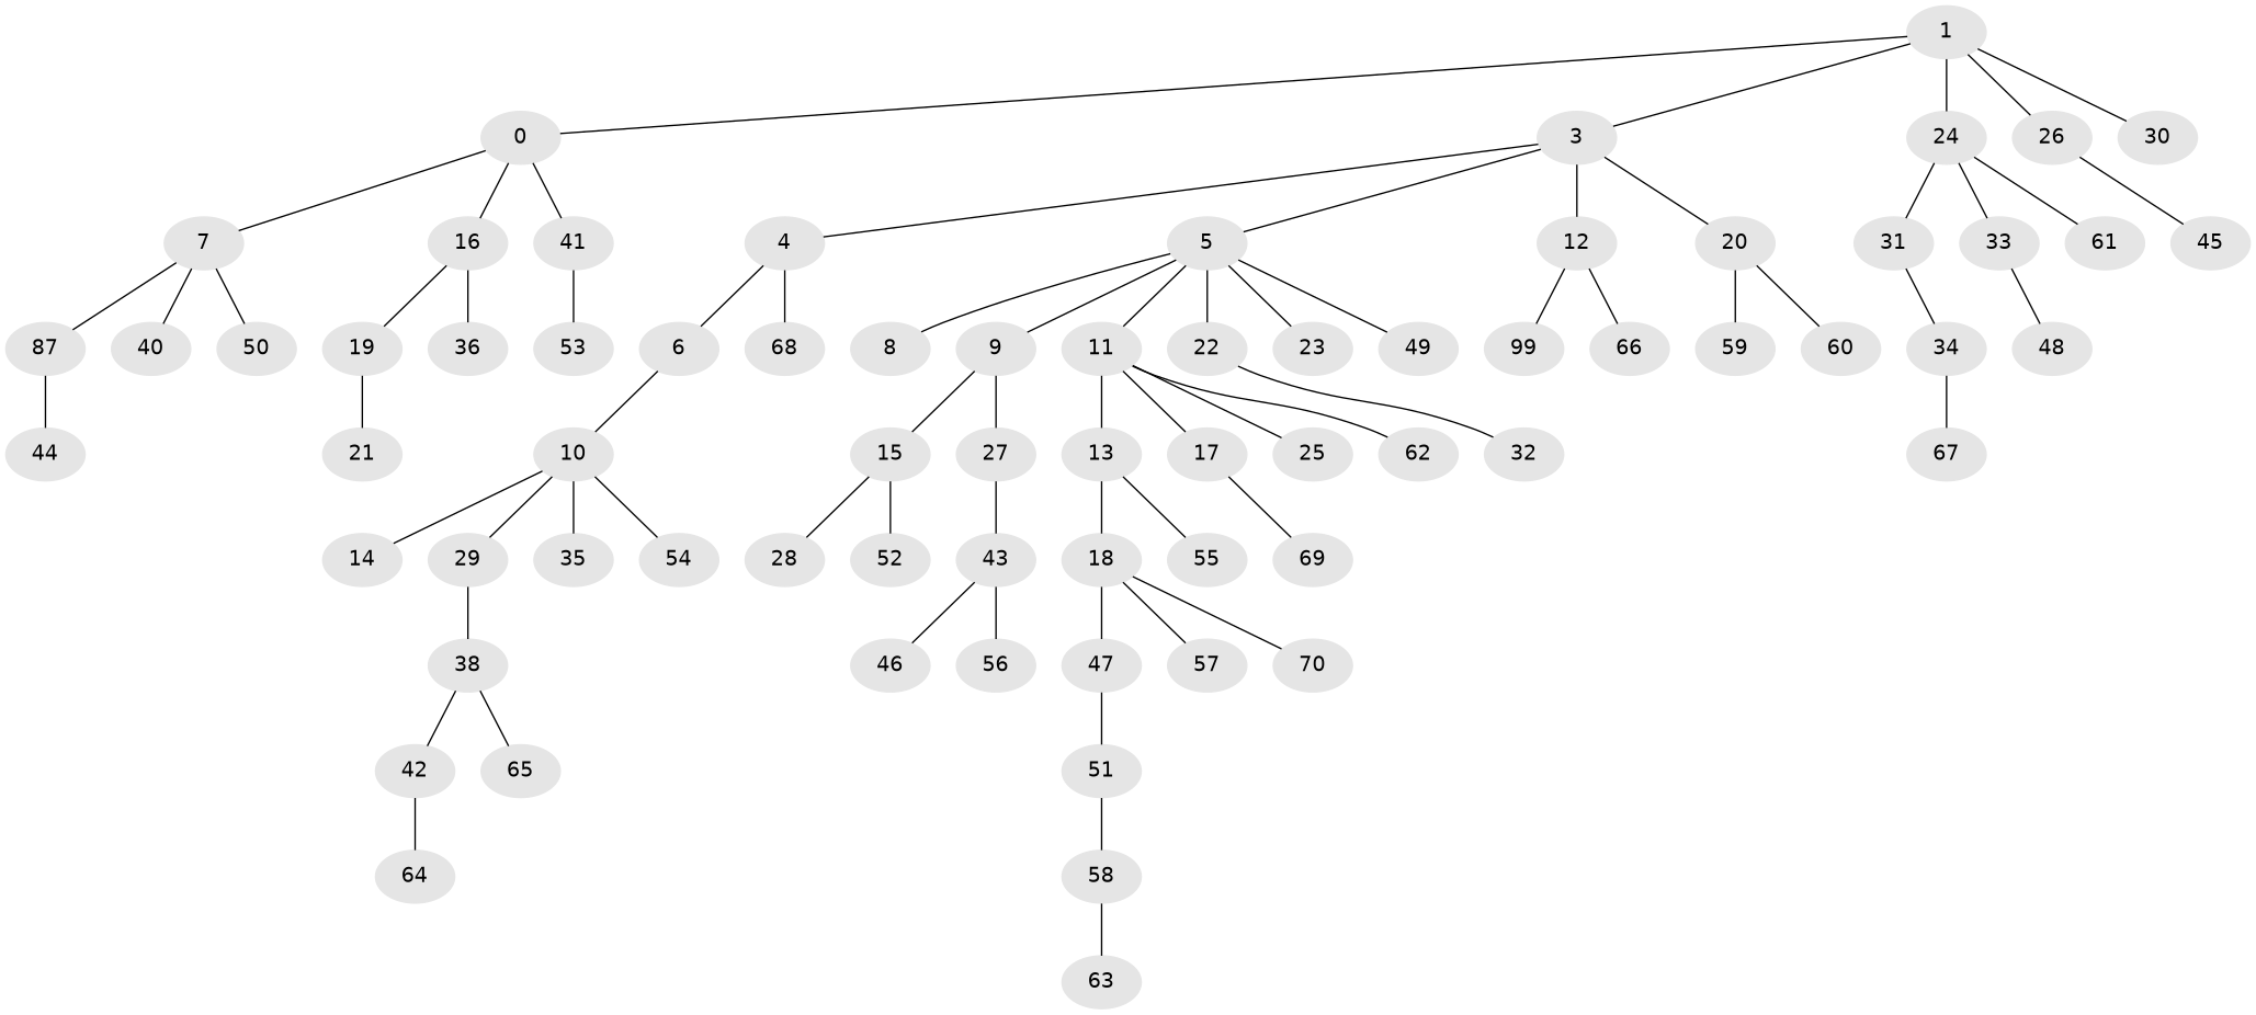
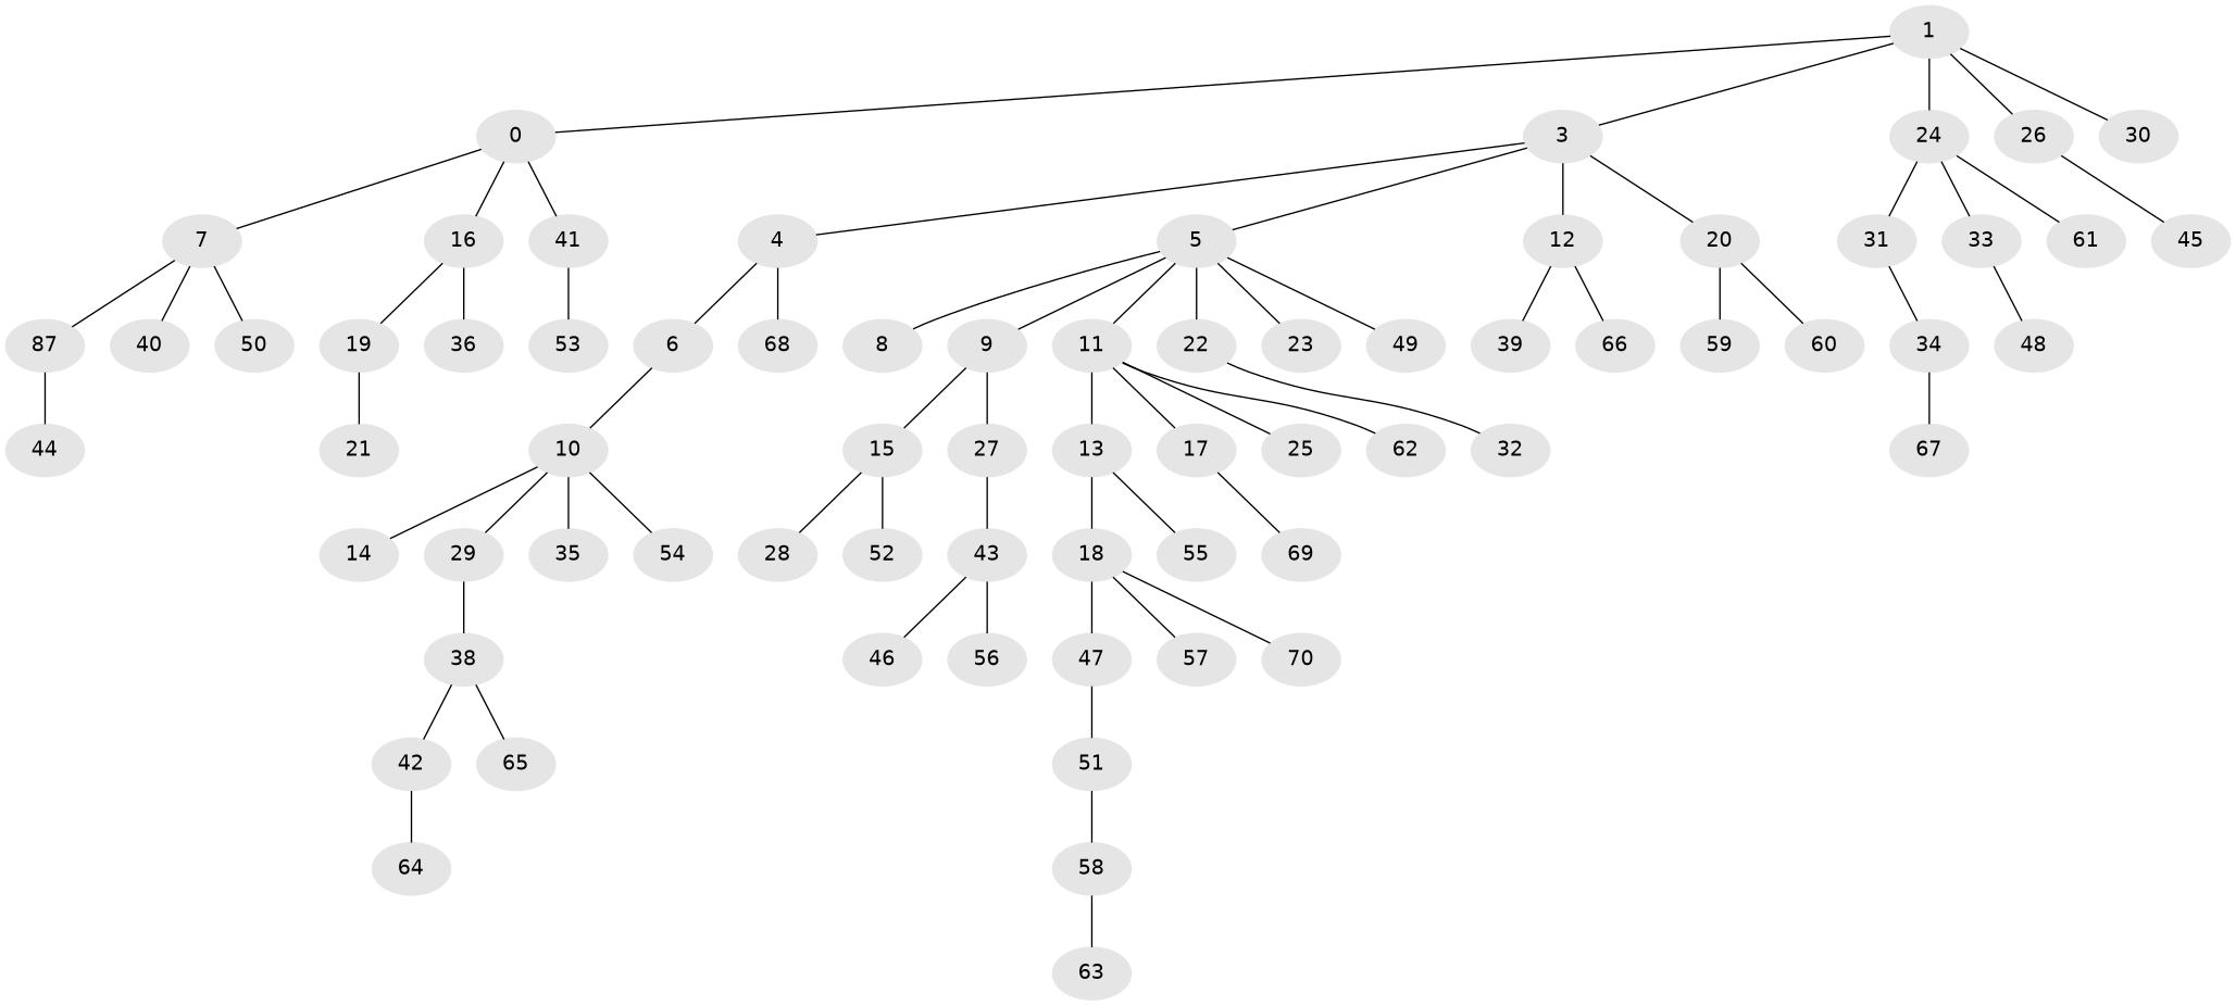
  graph {
    fontname="DejaVu Sans"
    node [color=gray90 fontname="DejaVu Sans" style=filled]
    edge [fontname="DejaVu Sans"]
    n1 [label=0]
    1
    3
    24
    26
    30
    7
    16
    41
    4
    5
    12
    20
    31
    33
    61
    45
    n18 [label=87]
    40
    50
    19
    36
    53
    6
    68
    8
    9
    11
    22
    23
    49
-   39 [label=99]
+   39
    66
    59
    60
    10
    15
    27
    13
    17
    25
    62
    32
    14
    29
    35
    54
    44
    28
    52
    43
    38
    18
    55
    69
    47
    57
    70
    21
    51
    34
    48
    46
    56
    42
    65
    67
    64
    58
    63
    n1 -- 7
    n1 -- 16
    n1 -- 41
    1 -- n1
    1 -- 3
    1 -- 24
    1 -- 26
    1 -- 30
    3 -- 4
    3 -- 5
    3 -- 12
    3 -- 20
    24 -- 31
    24 -- 33
    24 -- 61
    26 -- 45
    7 -- n18
    7 -- 40
    7 -- 50
    16 -- 19
    16 -- 36
    41 -- 53
    4 -- 6
    4 -- 68
    5 -- 8
    5 -- 9
    5 -- 11
    5 -- 22
    5 -- 23
    5 -- 49
    12 -- 39
    12 -- 66
    20 -- 59
    20 -- 60
    31 -- 34
    33 -- 48
    n18 -- 44
    19 -- 21
    6 -- 10
    9 -- 15
    9 -- 27
    11 -- 13
    11 -- 17
    11 -- 25
    11 -- 62
    22 -- 32
    10 -- 14
    10 -- 29
    10 -- 35
    10 -- 54
    15 -- 28
    15 -- 52
    27 -- 43
    13 -- 18
    13 -- 55
    17 -- 69
    29 -- 38
    43 -- 46
    43 -- 56
    38 -- 42
    38 -- 65
    18 -- 47
    18 -- 57
    18 -- 70
    47 -- 51
    51 -- 58
    34 -- 67
    42 -- 64
    58 -- 63
  }
